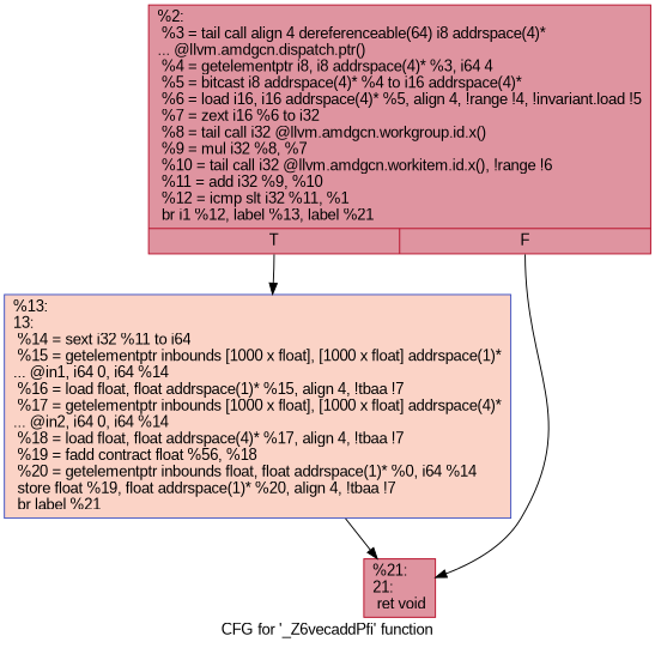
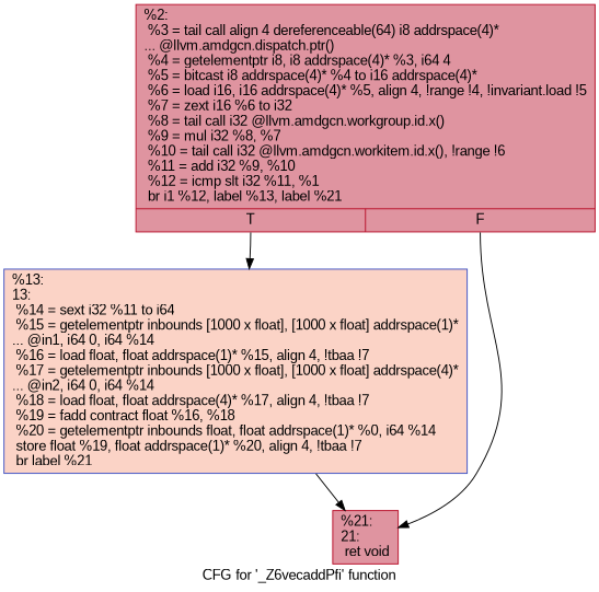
  digraph {
    label="CFG for '_Z6vecaddPfi' function"
    fontname="Liberation Sans"
    node [color="#b70d28ff" fillcolor="#b70d2870" shape=record style=filled fontname="Liberation Sans"]
    edge [fontname="Liberation Sans"]
    n1 [label="{%2:\l  %3 = tail call align 4 dereferenceable(64) i8 addrspace(4)*\l... @llvm.amdgcn.dispatch.ptr()\l  %4 = getelementptr i8, i8 addrspace(4)* %3, i64 4\l  %5 = bitcast i8 addrspace(4)* %4 to i16 addrspace(4)*\l  %6 = load i16, i16 addrspace(4)* %5, align 4, !range !4, !invariant.load !5\l  %7 = zext i16 %6 to i32\l  %8 = tail call i32 @llvm.amdgcn.workgroup.id.x()\l  %9 = mul i32 %8, %7\l  %10 = tail call i32 @llvm.amdgcn.workitem.id.x(), !range !6\l  %11 = add i32 %9, %10\l  %12 = icmp slt i32 %11, %1\l  br i1 %12, label %13, label %21\l|{<s0>T|<s1>F}}"]
-   n2 [color="#3d50c3ff" fillcolor="#f59c7d70" label="{%13:\l13:                                               \l  %14 = sext i32 %11 to i64\l  %15 = getelementptr inbounds [1000 x float], [1000 x float] addrspace(1)*\l... @in1, i64 0, i64 %14\l  %16 = load float, float addrspace(1)* %15, align 4, !tbaa !7\l  %17 = getelementptr inbounds [1000 x float], [1000 x float] addrspace(4)*\l... @in2, i64 0, i64 %14\l  %18 = load float, float addrspace(4)* %17, align 4, !tbaa !7\l  %19 = fadd contract float %56, %18\l  %20 = getelementptr inbounds float, float addrspace(1)* %0, i64 %14\l  store float %19, float addrspace(1)* %20, align 4, !tbaa !7\l  br label %21\l}"]
+   n2 [color="#3d50c3ff" fillcolor="#f59c7d70" label="{%13:\l13:                                               \l  %14 = sext i32 %11 to i64\l  %15 = getelementptr inbounds [1000 x float], [1000 x float] addrspace(1)*\l... @in1, i64 0, i64 %14\l  %16 = load float, float addrspace(1)* %15, align 4, !tbaa !7\l  %17 = getelementptr inbounds [1000 x float], [1000 x float] addrspace(4)*\l... @in2, i64 0, i64 %14\l  %18 = load float, float addrspace(4)* %17, align 4, !tbaa !7\l  %19 = fadd contract float %16, %18\l  %20 = getelementptr inbounds float, float addrspace(1)* %0, i64 %14\l  store float %19, float addrspace(1)* %20, align 4, !tbaa !7\l  br label %21\l}"]
    n3 [label="{%21:\l21:                                               \l  ret void\l}"]
    n1 -> n2 [tailport=s0]
    n1 -> n3 [tailport=s1]
    n2 -> n3
  }
